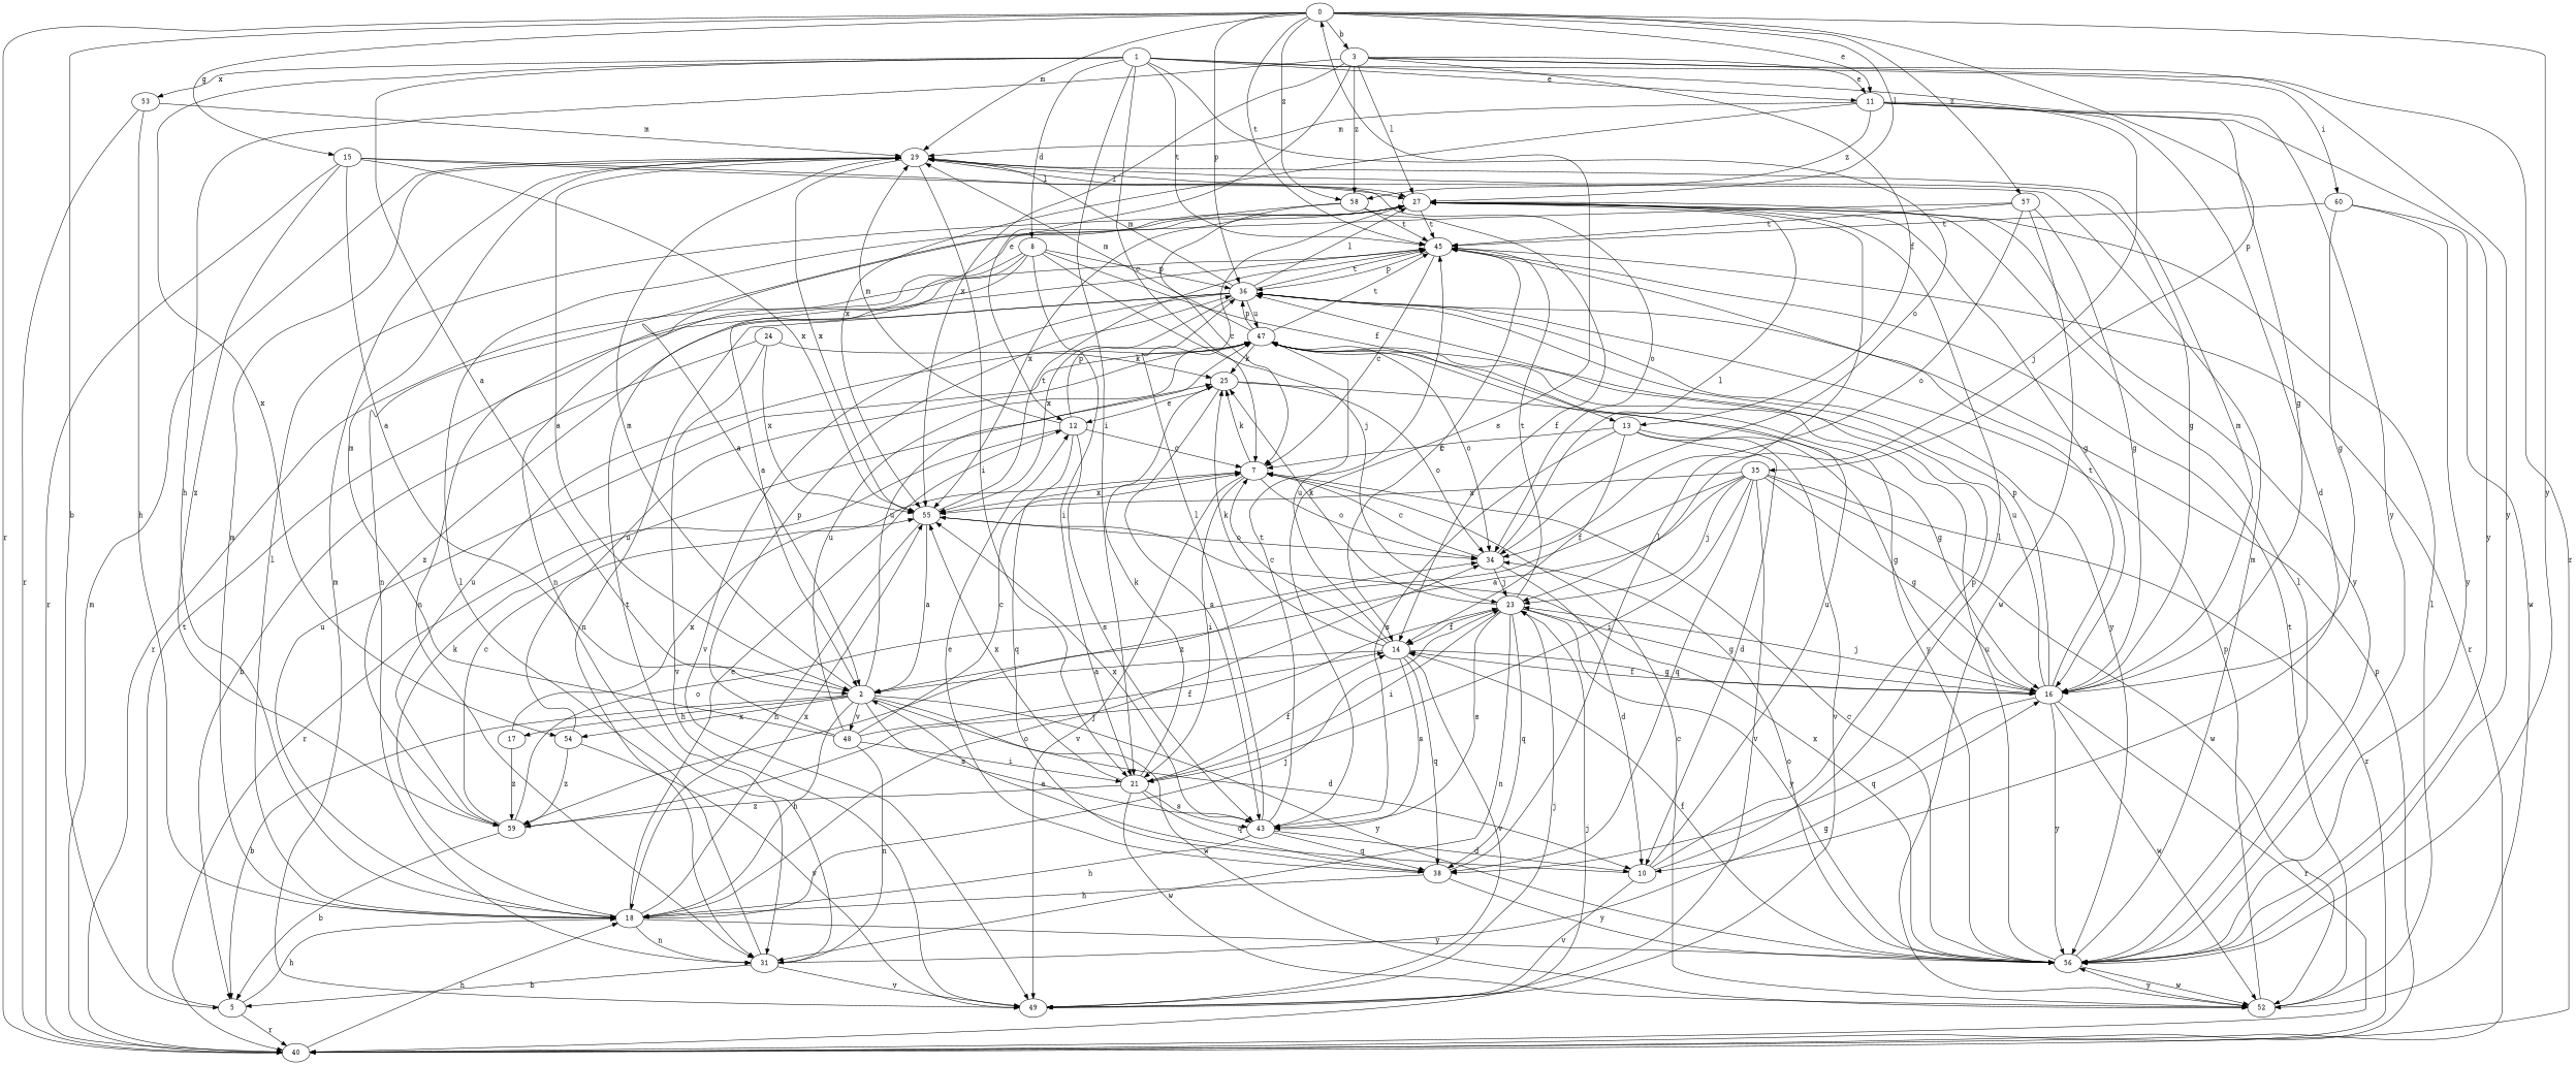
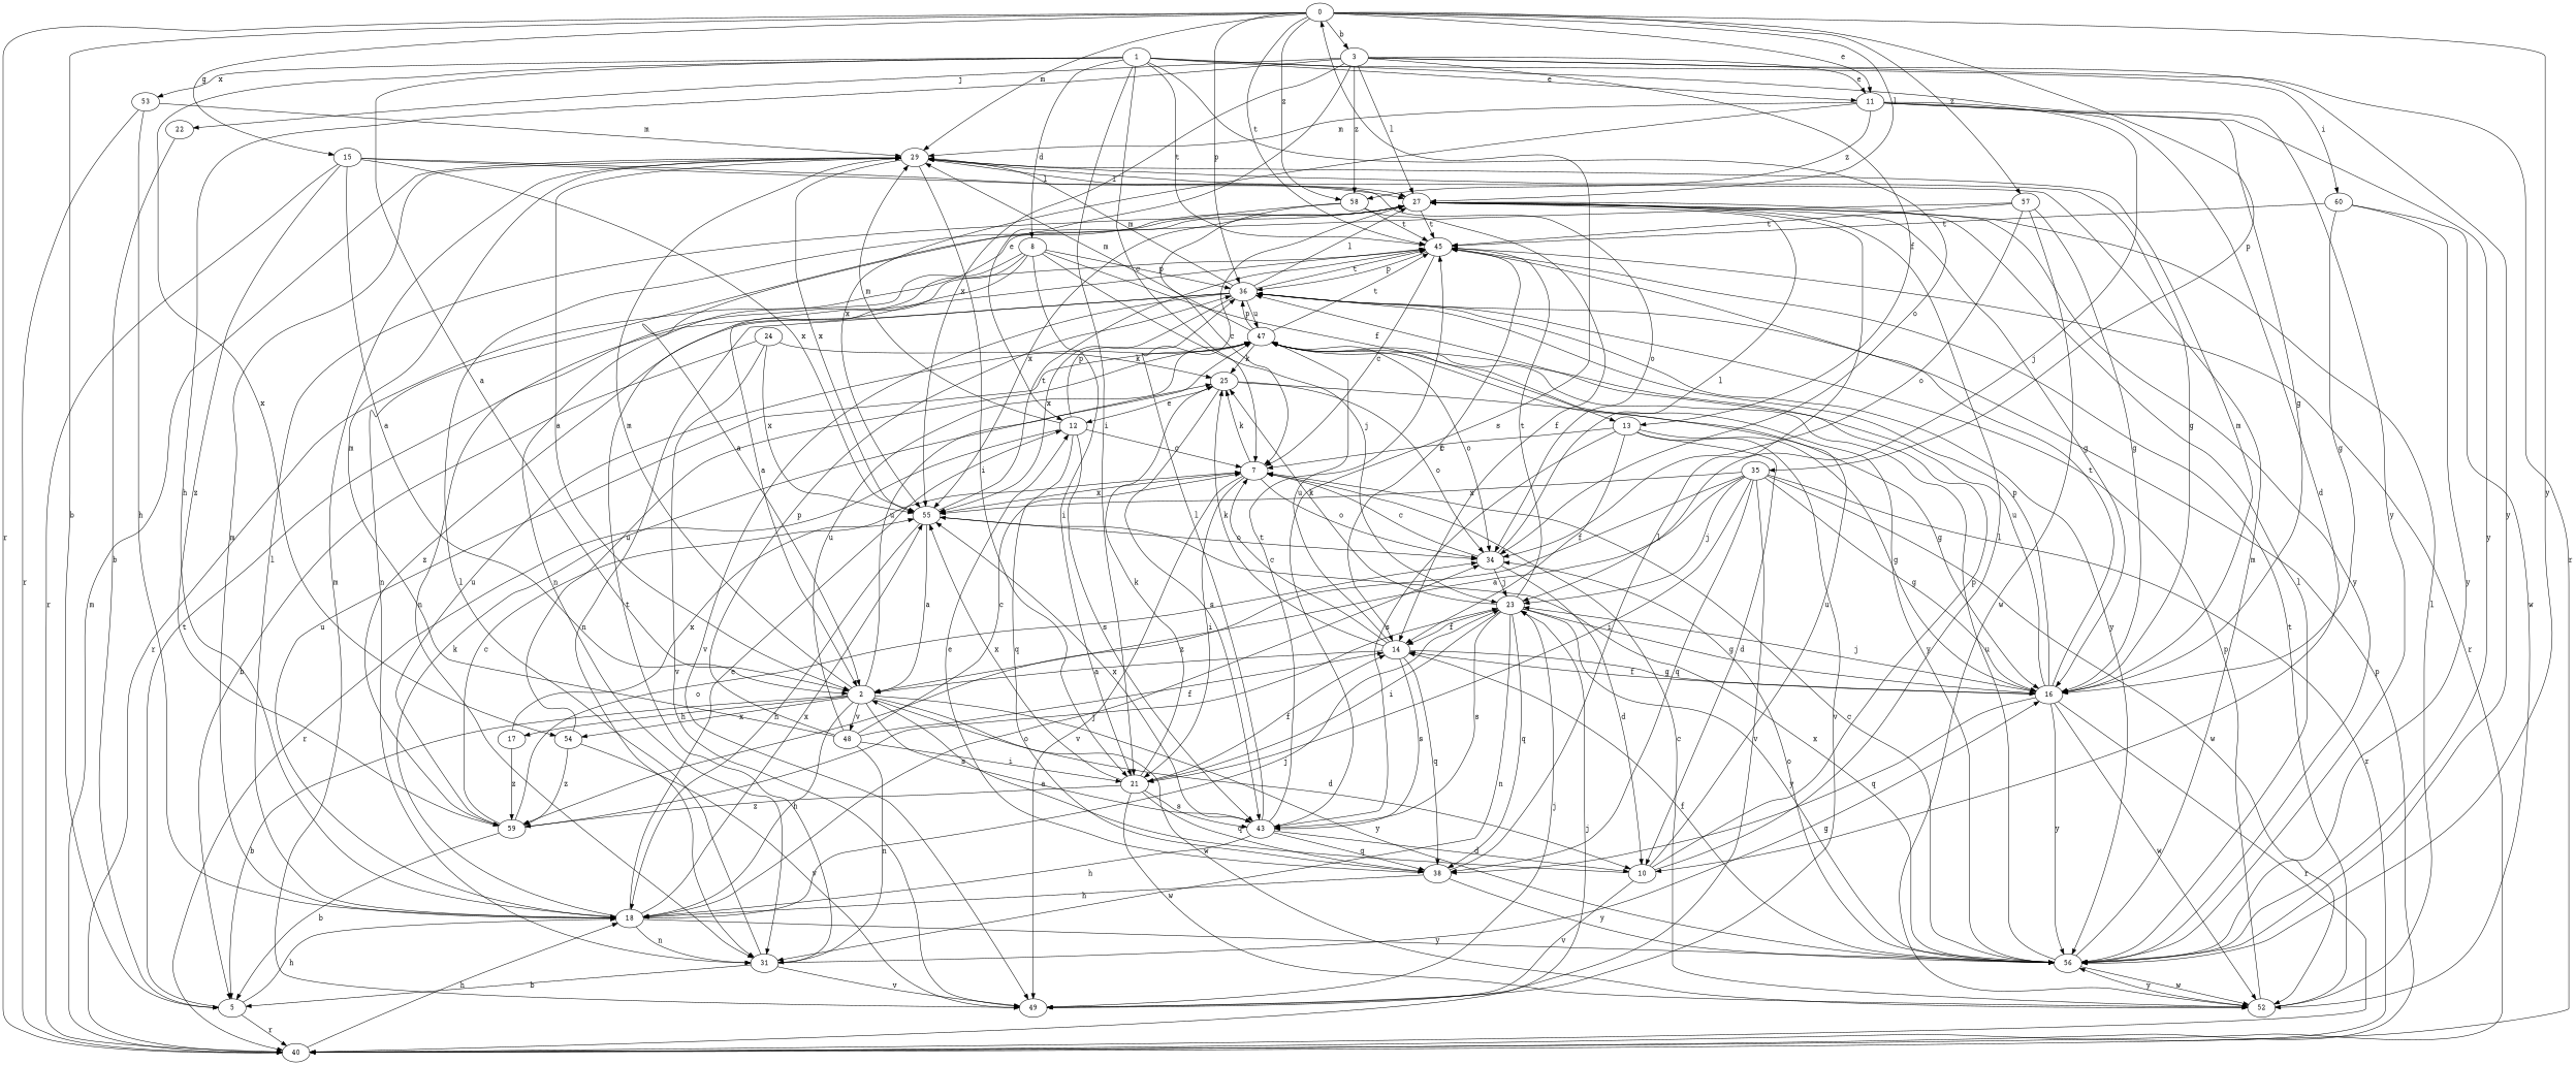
  strict digraph {
    fontname="Courier Prime"
    node [fontname="Courier Prime"]
    edge [fontname="Courier Prime"]
    0
    3
    5
    11
    15
    27
    29
    35
    36
    40
    45
    56
    57
    58
    18
    12
    13
+   22
    55
    10
    23
    16
    2
    34
    59
    31
    21
    52
    49
    38
    47
    43
    7
    14
    1
    8
    n37 [label=60]
    53
    54
    17
    48
    25
    24
    0 -> 3 [label=b]
    0 -> 5 [label=b]
    0 -> 11 [label=e]
    0 -> 15 [label=g]
    0 -> 27 [label=l]
    0 -> 29 [label=m]
    0 -> 35 [label=p]
    0 -> 36 [label=p]
    0 -> 40 [label=r]
    0 -> 45 [label=t]
    0 -> 56 [label=y]
    0 -> 57 [label=z]
    0 -> 58 [label=z]
    3 -> 11 [label=e]
    3 -> 27 [label=l]
    3 -> 40 [label=r]
    3 -> 56 [label=y]
    3 -> 58 [label=z]
    3 -> 18 [label=h]
    3 -> 12 [label=e]
    3 -> 13 [label=f]
+   3 -> 22 [label=j]
    3 -> 55 [label=x]
    5 -> 40 [label=r]
    5 -> 45 [label=t]
    5 -> 18 [label=h]
    11 -> 29 [label=m]
    11 -> 56 [label=y]
    11 -> 58 [label=z]
    11 -> 55 [label=x]
    11 -> 10 [label=d]
    11 -> 23 [label=j]
    11 -> 16 [label=g]
    15 -> 27 [label=l]
    15 -> 40 [label=r]
    15 -> 55 [label=x]
    15 -> 2 [label=a]
    15 -> 34 [label=o]
    15 -> 59 [label=z]
    27 -> 45 [label=t]
    27 -> 56 [label=y]
    27 -> 55 [label=x]
    27 -> 16 [label=g]
    27 -> 31 [label=n]
    29 -> 27 [label=l]
    29 -> 55 [label=x]
    29 -> 16 [label=g]
    29 -> 2 [label=a]
    29 -> 21 [label=i]
    35 -> 40 [label=r]
    35 -> 55 [label=x]
    35 -> 23 [label=j]
    35 -> 16 [label=g]
    35 -> 2 [label=a]
    35 -> 59 [label=z]
    35 -> 21 [label=i]
    35 -> 52 [label=w]
    35 -> 49 [label=v]
    35 -> 38 [label=q]
    36 -> 27 [label=l]
    36 -> 29 [label=m]
    36 -> 45 [label=t]
    36 -> 56 [label=y]
    36 -> 55 [label=x]
    36 -> 59 [label=z]
    36 -> 31 [label=n]
    36 -> 49 [label=v]
    36 -> 47 [label=u]
    40 -> 29 [label=m]
    40 -> 36 [label=p]
    40 -> 18 [label=h]
    40 -> 23 [label=j]
    45 -> 36 [label=p]
    45 -> 40 [label=r]
    45 -> 7 [label=c]
    45 -> 14 [label=f]
    56 -> 27 [label=l]
    56 -> 29 [label=m]
    56 -> 55 [label=x]
    56 -> 34 [label=o]
    56 -> 52 [label=w]
    56 -> 47 [label=u]
    56 -> 7 [label=c]
    56 -> 14 [label=f]
    57 -> 45 [label=t]
    57 -> 16 [label=g]
    57 -> 34 [label=o]
    57 -> 31 [label=n]
    57 -> 52 [label=w]
    58 -> 45 [label=t]
    58 -> 2 [label=a]
    58 -> 7 [label=c]
    58 -> 14 [label=f]
    18 -> 27 [label=l]
    18 -> 29 [label=m]
    18 -> 56 [label=y]
    18 -> 12 [label=e]
    18 -> 55 [label=x]
    18 -> 23 [label=j]
    18 -> 34 [label=o]
    18 -> 31 [label=n]
    18 -> 47 [label=u]
    18 -> 25 [label=k]
    12 -> 29 [label=m]
    12 -> 36 [label=p]
    12 -> 40 [label=r]
    12 -> 38 [label=q]
    12 -> 43 [label=s]
    12 -> 7 [label=c]
    13 -> 10 [label=d]
    13 -> 16 [label=g]
    13 -> 49 [label=v]
    13 -> 43 [label=s]
    13 -> 7 [label=c]
    13 -> 14 [label=f]
+   22 -> 5 [label=b]
    55 -> 45 [label=t]
    55 -> 18 [label=h]
    55 -> 2 [label=a]
    55 -> 34 [label=o]
    10 -> 27 [label=l]
    10 -> 36 [label=p]
    10 -> 2 [label=a]
    10 -> 49 [label=v]
    10 -> 47 [label=u]
    23 -> 45 [label=t]
    23 -> 56 [label=y]
    23 -> 16 [label=g]
    23 -> 31 [label=n]
    23 -> 21 [label=i]
    23 -> 38 [label=q]
    23 -> 43 [label=s]
    23 -> 14 [label=f]
    23 -> 25 [label=k]
    16 -> 29 [label=m]
    16 -> 36 [label=p]
    16 -> 40 [label=r]
    16 -> 45 [label=t]
    16 -> 56 [label=y]
    16 -> 23 [label=j]
    16 -> 52 [label=w]
    16 -> 38 [label=q]
    16 -> 47 [label=u]
    16 -> 14 [label=f]
    2 -> 5 [label=b]
    2 -> 29 [label=m]
    2 -> 56 [label=y]
    2 -> 18 [label=h]
    2 -> 10 [label=d]
    2 -> 52 [label=w]
    2 -> 47 [label=u]
    2 -> 43 [label=s]
    2 -> 54 [label=x]
    2 -> 17 [label=h]
    2 -> 48 [label=v]
    34 -> 27 [label=l]
    34 -> 10 [label=d]
    34 -> 23 [label=j]
    34 -> 7 [label=c]
    59 -> 5 [label=b]
    59 -> 23 [label=j]
    59 -> 34 [label=o]
    59 -> 47 [label=u]
    59 -> 7 [label=c]
    31 -> 5 [label=b]
    31 -> 27 [label=l]
    31 -> 45 [label=t]
    31 -> 16 [label=g]
    31 -> 49 [label=v]
    21 -> 55 [label=x]
    21 -> 59 [label=z]
    21 -> 52 [label=w]
    21 -> 38 [label=q]
    21 -> 43 [label=s]
    21 -> 14 [label=f]
    21 -> 25 [label=k]
    52 -> 27 [label=l]
    52 -> 36 [label=p]
    52 -> 45 [label=t]
    52 -> 56 [label=y]
    52 -> 7 [label=c]
    49 -> 29 [label=m]
    49 -> 23 [label=j]
    38 -> 27 [label=l]
    38 -> 56 [label=y]
    38 -> 18 [label=h]
    38 -> 12 [label=e]
    47 -> 29 [label=m]
    47 -> 36 [label=p]
    47 -> 45 [label=t]
    47 -> 56 [label=y]
    47 -> 34 [label=o]
    47 -> 25 [label=k]
    43 -> 0 [label=s]
    43 -> 27 [label=l]
    43 -> 45 [label=t]
    43 -> 18 [label=h]
    43 -> 55 [label=x]
    43 -> 10 [label=d]
    43 -> 38 [label=q]
    7 -> 55 [label=x]
    7 -> 34 [label=o]
    7 -> 21 [label=i]
    7 -> 49 [label=v]
    7 -> 25 [label=k]
    14 -> 16 [label=g]
    14 -> 2 [label=a]
-   14 -> 49 [label=v]
    14 -> 38 [label=q]
    14 -> 47 [label=u]
    14 -> 43 [label=s]
    14 -> 7 [label=c]
    14 -> 25 [label=k]
    1 -> 11 [label=e]
    1 -> 45 [label=t]
    1 -> 56 [label=y]
    1 -> 2 [label=a]
    1 -> 34 [label=o]
    1 -> 21 [label=i]
    1 -> 7 [label=c]
    1 -> 8 [label=d]
    1 -> n37 [label=i]
    1 -> 53 [label=x]
    1 -> 54 [label=x]
    8 -> 36 [label=p]
    8 -> 40 [label=r]
    8 -> 13 [label=f]
    8 -> 23 [label=j]
    8 -> 2 [label=a]
    8 -> 31 [label=n]
    8 -> 21 [label=i]
    n37 -> 45 [label=t]
    n37 -> 56 [label=y]
    n37 -> 16 [label=g]
    n37 -> 52 [label=w]
    53 -> 29 [label=m]
    53 -> 40 [label=r]
    53 -> 18 [label=h]
    54 -> 59 [label=z]
    54 -> 49 [label=v]
    54 -> 47 [label=u]
    17 -> 55 [label=x]
    17 -> 59 [label=z]
    48 -> 29 [label=m]
    48 -> 36 [label=p]
    48 -> 31 [label=n]
    48 -> 21 [label=i]
    48 -> 47 [label=u]
    48 -> 7 [label=c]
    48 -> 14 [label=f]
    25 -> 12 [label=e]
    25 -> 16 [label=g]
    25 -> 34 [label=o]
    25 -> 43 [label=s]
    24 -> 5 [label=b]
    24 -> 55 [label=x]
    24 -> 49 [label=v]
    24 -> 25 [label=k]
  }
